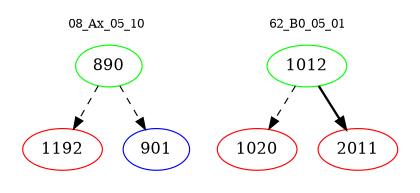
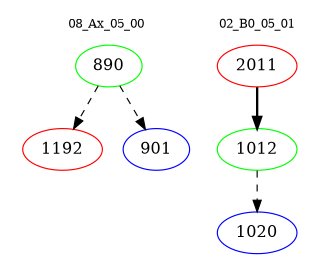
  digraph {
    node [color=green]
    edge [color=black style=dashed]
    n1 [label=890]
    n2 [color=red label=1192]
    n3 [color=blue label=901]
    n4 [label=1012]
-   n5 [color=red label=1020]
+   n5 [color=blue label=1020]
    n6 [color=red label=2011]
    subgraph cluster_1 {
      color=white
      fontsize=10
-     label="08_Ax_05_10"
+     label="08_Ax_05_00"
      n1
      n2
      n3
    }
    subgraph cluster_2 {
      color=white
      fontsize=10
-     label="62_B0_05_01"
+     label="02_B0_05_01"
      n4
      n5
      n6
    }
    n1 -> n2
    n1 -> n3
    n4 -> n5
-   n4 -> n6 [style=bold]
+   n6 -> n4 [style=bold]
  }
